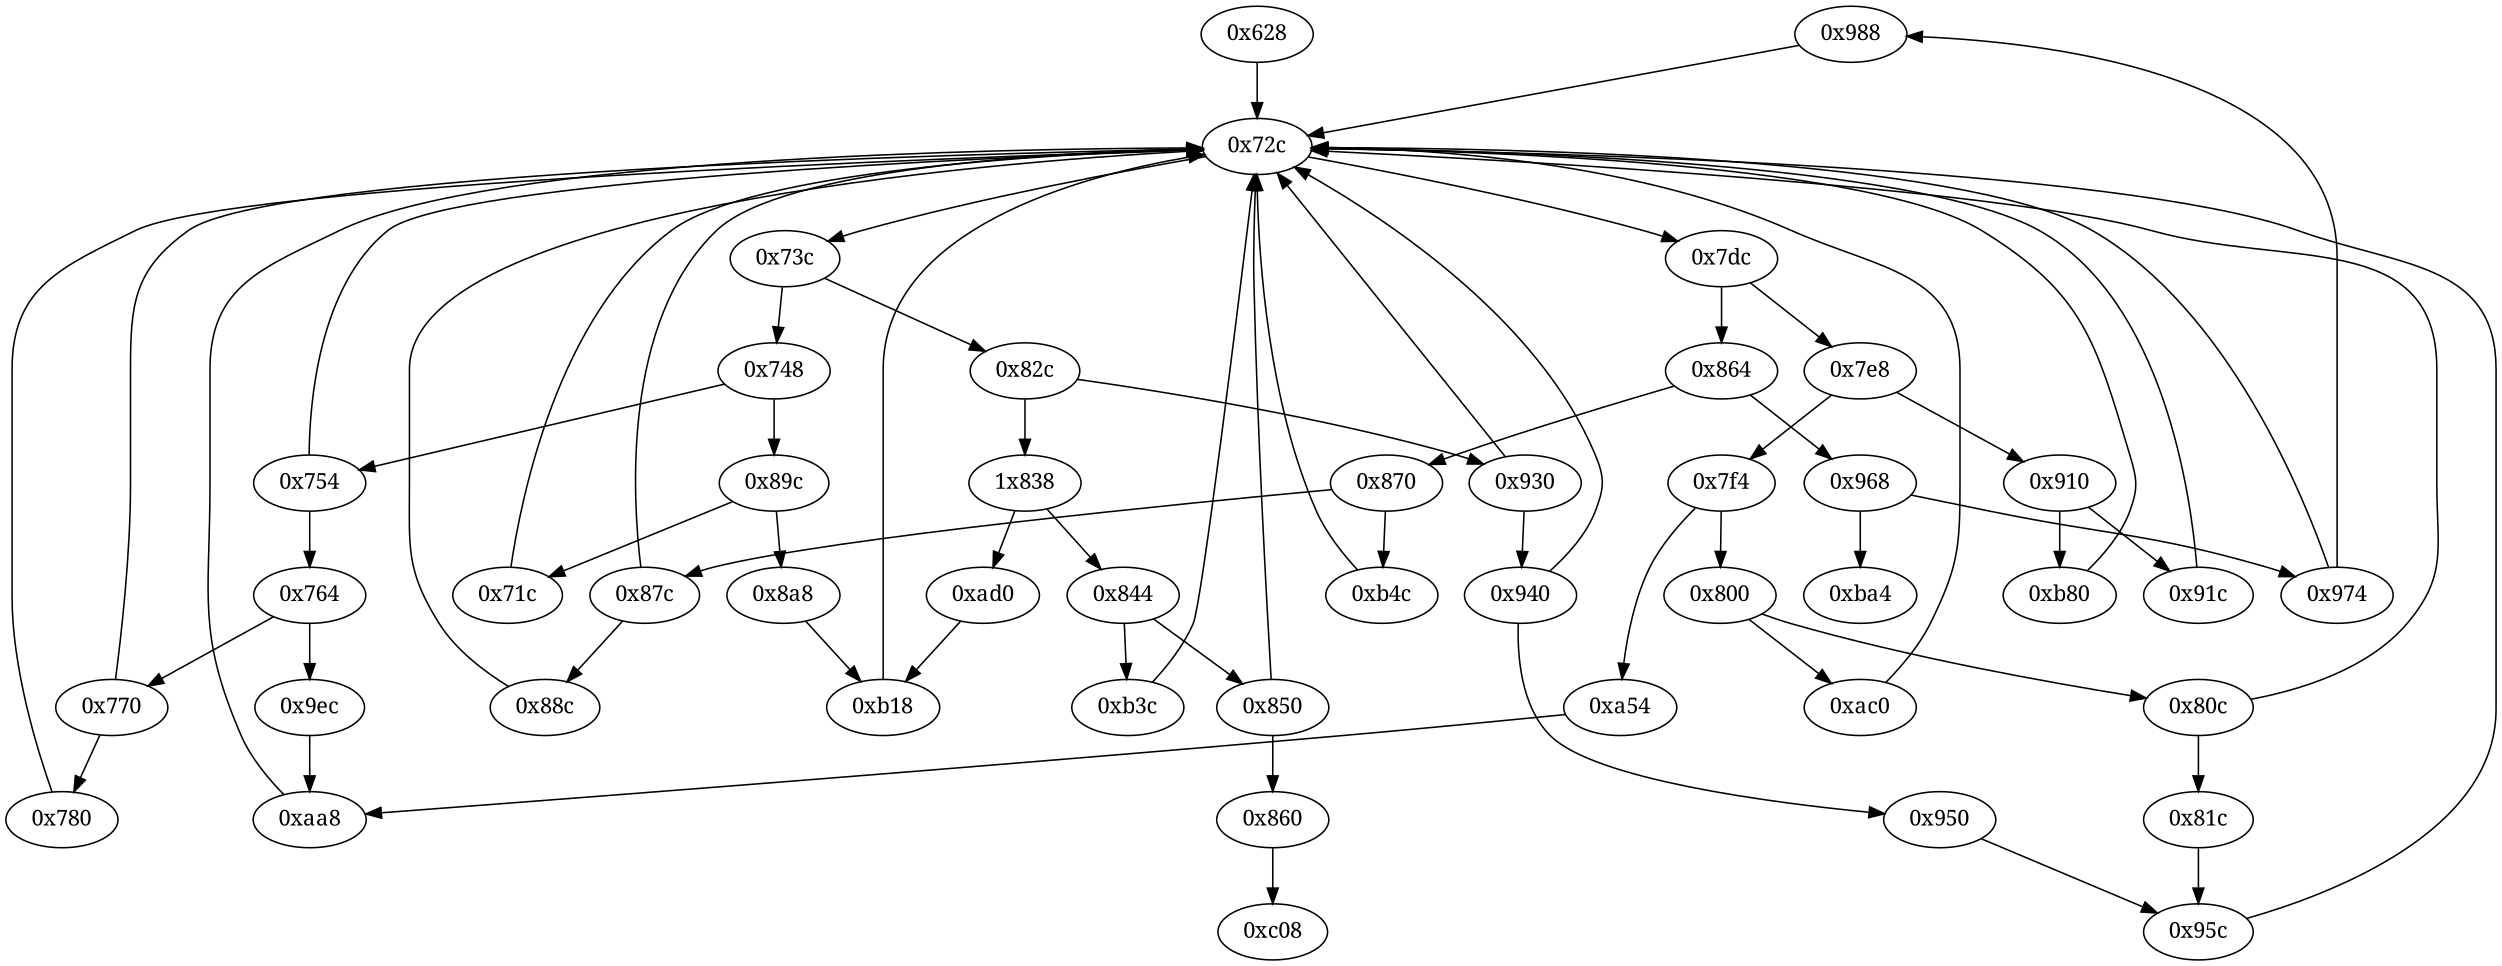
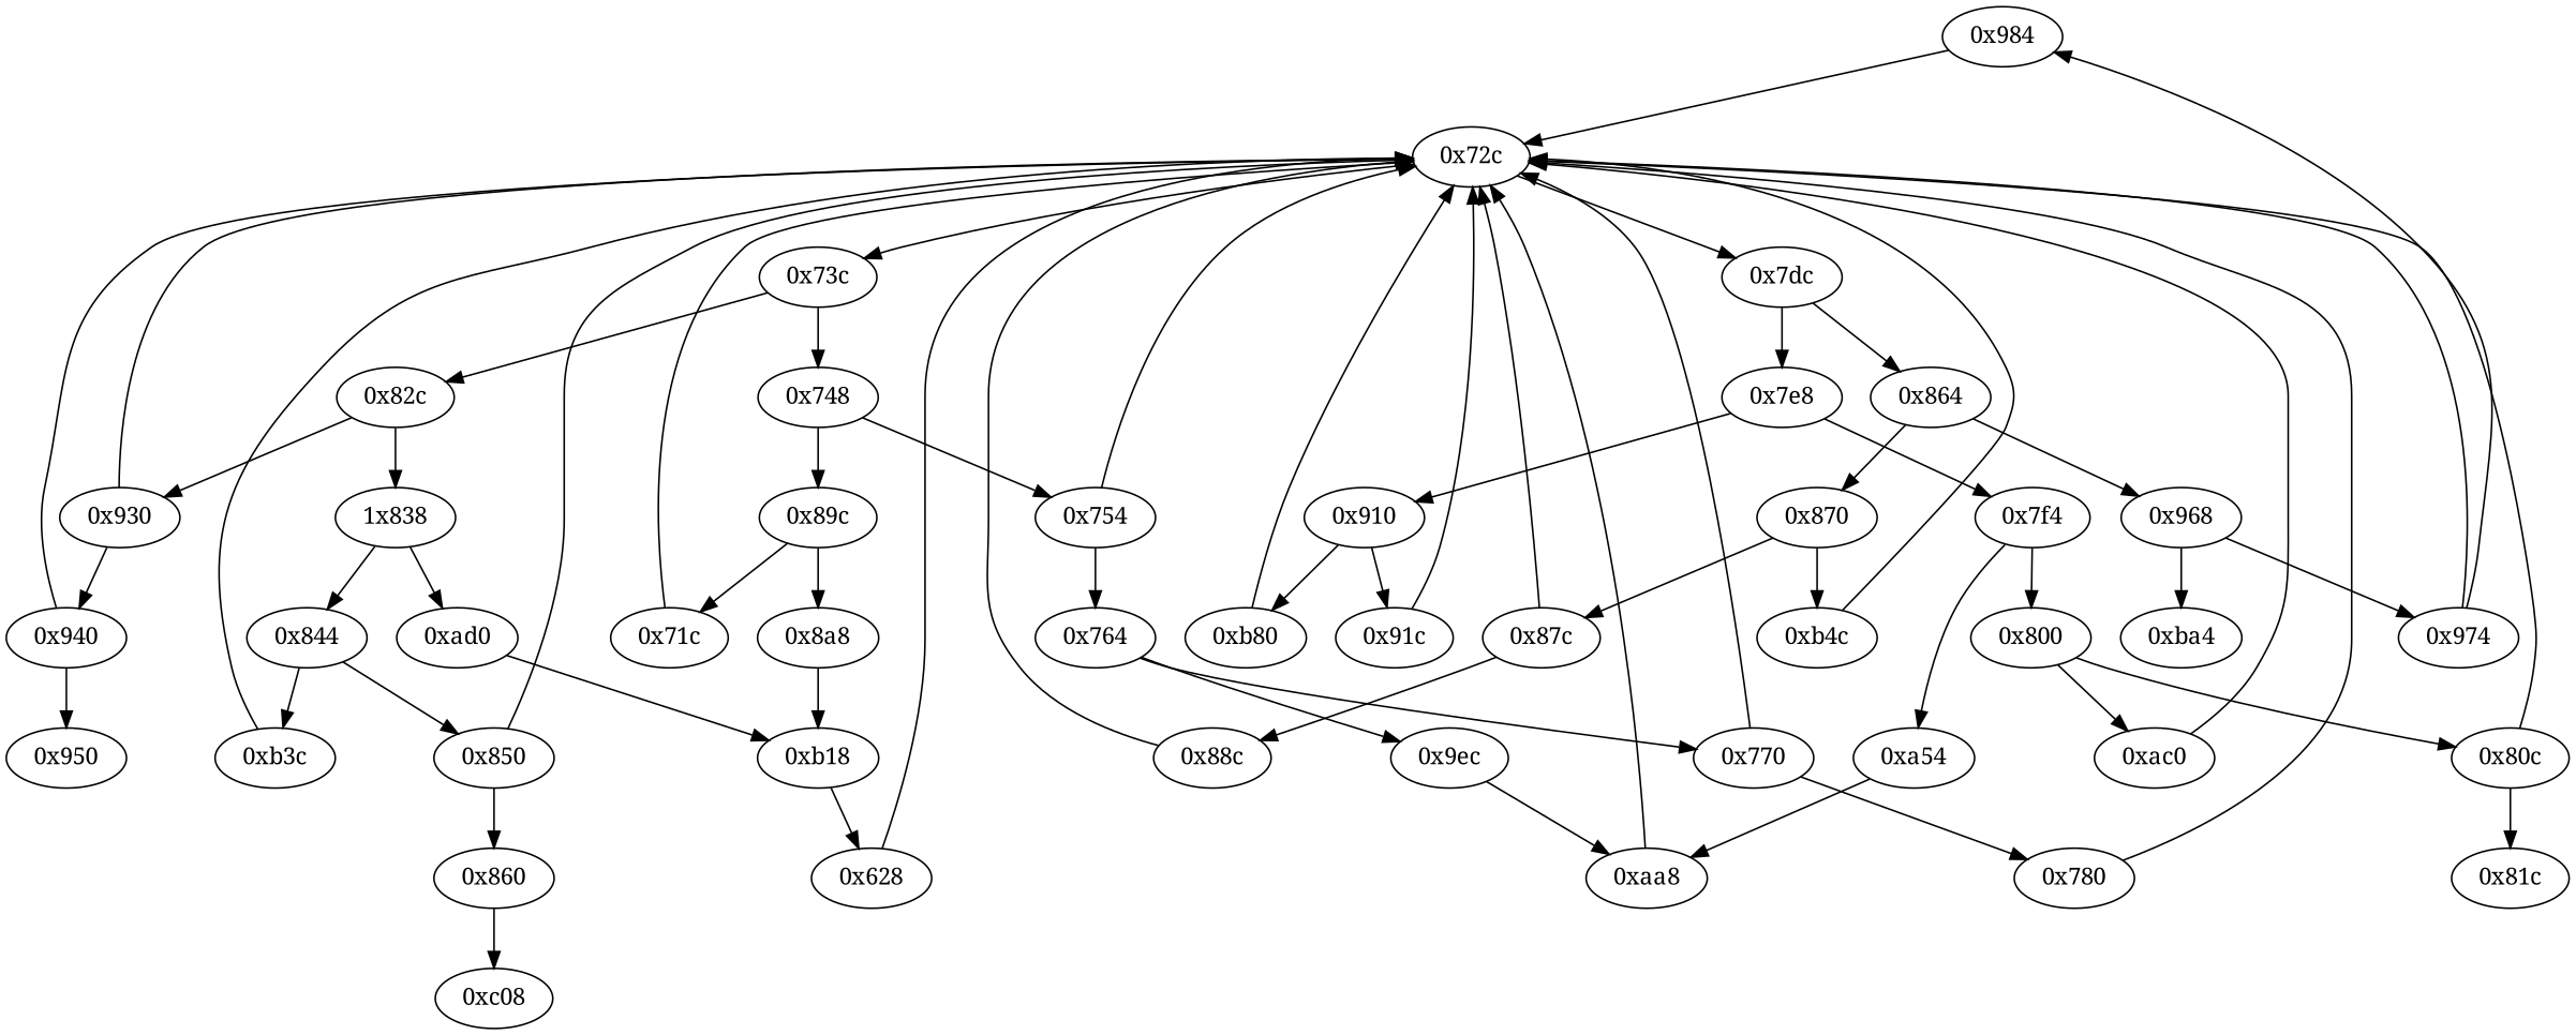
  strict digraph {
    fontname="Noto Serif"
    node [fontname="Noto Serif" opcode="[u'ldr', u'cmp', u'b']"]
    edge [fontname="Noto Serif"]
-   "0x984" [opcode="[u'ldr', u'ldr', u'ldr', u'ldr', u'ldr', u'mov', u'sub', u'cmp', u'sub', u'mov', u'add', u'mul', u'mov', u'mvn', u'orr', u'cmn', u'mov', u'teq', u'ldr', u'mov', u'cmn', u'mov', u'mov', u'cmp', u'mov', u'b']" label="0x988"]
+   "0x984" [opcode="[u'ldr', u'ldr', u'ldr', u'ldr', u'ldr', u'mov', u'sub', u'cmp', u'sub', u'mov', u'add', u'mul', u'mov', u'mvn', u'orr', u'cmn', u'mov', u'teq', u'ldr', u'mov', u'cmn', u'mov', u'mov', u'cmp', u'mov', u'b']"]
    "0x72c" [opcode="[u'mov', u'ldr', u'cmp', u'b']"]
    "0x7dc"
    "0x73c"
    "0x864"
    "0x7e8"
    "0x82c"
    "0x748"
    "0x87c" [opcode="[u'ldr', u'cmp', u'mov', u'b']"]
    "0x88c" [opcode="[u'ldr', u'bl', u'mov', u'b']"]
-   "0x95c" [opcode="[u'cmp', u'mov', u'b']"]
    "0x8a8" [opcode="[u'ldr', u'bl', u'ldr', u'ldr', u'ldr', u'cmp', u'mov', u'mov', u'strb', u'ldr', u'ldr', u'ldr', u'add', u'sub', u'sub', u'mul', u'eor', u'and', u'ldr', u'ldr', u'ldr', u'mov', u'mov', u'cmp', u'mov', u'b']"]
    "0xb18" [opcode="[u'cmp', u'mov', u'mov', u'cmp', u'mov', u'mov', u'teq', u'mov', u'b']"]
    "0x780" [opcode="[u'ldr', u'ldr', u'ldr', u'rsb', u'mvn', u'mul', u'eor', u'and', u'ldr', u'mov', u'mov', u'ldr', u'cmp', u'mov', u'cmp', u'mov', u'mov', u'cmp', u'mov', u'mov', u'teq', u'mov', u'b']"]
    "0xb80" [opcode="[u'ldr', u'bl', u'ldr', u'ldr', u'ldr', u'ldr', u'ldr', u'mov', u'b']"]
    "0x89c"
    "0x71c" [opcode="[u'ldr', u'cmp', u'mov', u'ldr']"]
    "0x940" [opcode="[u'ldr', u'cmp', u'mov', u'b']"]
    "0x950" [opcode="[u'ldrb', u'ldr', u'ldr']"]
    "0xb3c" [opcode="[u'ldr', u'bl', u'mov', u'b']"]
    "0x968"
    "0x870"
    "0xba4" [opcode="[u'ldr', u'mov', u'ldr', u'ldr', u'add', u'sub', u'sub', u'mul', u'mov', u'eor', u'and', u'ldr', u'mov', u'ldr', u'cmp', u'mov', u'teq', u'ldr', u'mov', u'cmp', u'mov', u'mov', u'cmp', u'mov', u'b']"]
    "0x974" [opcode="[u'ldr', u'cmp', u'mov', u'b']"]
    "0xb4c" [opcode="[u'ldrb', u'ldrb', u'ldr', u'eor', u'tst', u'ldr', u'mov', u'cmp', u'mov', u'mov', u'cmp', u'mov', u'b']"]
    "0x9ec" [opcode="[u'ldr', u'mov', u'ldr', u'ldrb', u'str', u'ldr', u'cmp', u'mov', u'mov', u'strb', u'ldr', u'ldr', u'sub', u'mul', u'eor', u'and', u'ldr', u'mov', u'mov', u'ldr', u'ldr', u'cmp', u'mov', u'teq', u'ldr', u'b']"]
    "0xaa8" [opcode="[u'mov', u'cmp', u'mov', u'cmp', u'mov', u'b']"]
    "0x860" [opcode="[u'b']"]
    "0xc08" [opcode="[u'mov', u'sub', u'pop']"]
    "0x7f4"
    "0x910"
    n32 [label="1x838"]
    "0x930" [opcode="[u'ldr', u'cmp', u'mov', u'b']"]
    "0x754" [opcode="[u'ldr', u'cmp', u'mov', u'b']"]
    "0xa54" [opcode="[u'ldr', u'bl', u'ldr', u'mov', u'ldr', u'ldr', u'sub', u'sub', u'add', u'mul', u'eor', u'and', u'ldr', u'mov', u'mov', u'ldr', u'ldr', u'cmp', u'mov', u'teq', u'ldr']"]
    "0x800"
    "0x91c" [opcode="[u'ldr', u'cmp', u'mov', u'mov', u'b']"]
    "0x80c" [opcode="[u'ldr', u'cmp', u'mov', u'b']"]
    "0xac0" [opcode="[u'ldr', u'bl', u'ldr', u'b']"]
    "0x844"
    "0x850" [opcode="[u'ldr', u'cmp', u'mov', u'b']"]
    "0x81c" [opcode="[u'ldrb', u'ldr', u'ldr', u'b']"]
    "0x764"
    "0x770" [opcode="[u'ldr', u'cmp', u'mov', u'b']"]
    "0xad0" [opcode="[u'ldr', u'bl', u'ldr', u'ldr', u'ldr', u'ldr', u'sub', u'sub', u'add', u'mul', u'eor', u'and', u'ldr', u'ldr', u'mov', u'mov', u'cmp', u'mov']"]
    "0x628" [opcode="[u'push', u'add', u'sub', u'ldr', u'str', u'mvn', u'ldr', u'ldr', u'add', u'sub', u'sub', u'mul', u'mov', u'eor', u'tst', u'ldr', u'mov', u'mov', u'strb', u'ldr', u'cmp', u'mov', u'strb', u'ldr', u'ldr', u'str', u'ldr', u'ldr', u'str', u'ldr', u'str', u'ldr', u'ldr', u'str', u'ldr', u'str', u'ldr', u'ldr', u'ldr', u'ldr', u'add', u'str', u'ldr', u'add', u'str', u'ldr', u'add', u'str', u'ldr', u'add', u'str', u'ldr', u'add', u'str', u'ldr', u'add', u'str', u'ldr', u'add', u'str', u'b']"]
    "0x984" -> "0x72c"
    "0x72c" -> "0x7dc"
    "0x72c" -> "0x73c"
    "0x7dc" -> "0x864"
    "0x7dc" -> "0x7e8"
    "0x73c" -> "0x82c"
    "0x73c" -> "0x748"
    "0x864" -> "0x968"
    "0x864" -> "0x870"
    "0x7e8" -> "0x7f4"
    "0x7e8" -> "0x910"
    "0x82c" -> n32
    "0x82c" -> "0x930"
    "0x748" -> "0x89c"
    "0x748" -> "0x754"
    "0x87c" -> "0x72c"
    "0x87c" -> "0x88c"
    "0x88c" -> "0x72c"
-   "0x95c" -> "0x72c"
    "0x8a8" -> "0xb18"
-   "0xb18" -> "0x72c"
+   "0xb18" -> "0x628"
    "0x780" -> "0x72c"
    "0xb80" -> "0x72c"
    "0x89c" -> "0x8a8"
    "0x89c" -> "0x71c"
    "0x71c" -> "0x72c"
    "0x940" -> "0x72c"
    "0x940" -> "0x950"
-   "0x950" -> "0x95c"
    "0xb3c" -> "0x72c"
    "0x968" -> "0xba4"
    "0x968" -> "0x974"
    "0x870" -> "0x87c"
    "0x870" -> "0xb4c"
    "0x974" -> "0x984"
    "0x974" -> "0x72c"
    "0xb4c" -> "0x72c"
    "0x9ec" -> "0xaa8"
    "0xaa8" -> "0x72c"
    "0x860" -> "0xc08"
    "0x7f4" -> "0xa54"
    "0x7f4" -> "0x800"
    "0x910" -> "0xb80"
    "0x910" -> "0x91c"
    n32 -> "0x844"
    n32 -> "0xad0"
    "0x930" -> "0x72c"
    "0x930" -> "0x940"
    "0x754" -> "0x72c"
    "0x754" -> "0x764"
    "0xa54" -> "0xaa8"
    "0x800" -> "0x80c"
    "0x800" -> "0xac0"
    "0x91c" -> "0x72c"
    "0x80c" -> "0x72c"
    "0x80c" -> "0x81c"
    "0xac0" -> "0x72c"
    "0x844" -> "0xb3c"
    "0x844" -> "0x850"
    "0x850" -> "0x72c"
    "0x850" -> "0x860"
-   "0x81c" -> "0x95c"
    "0x764" -> "0x9ec"
    "0x764" -> "0x770"
    "0x770" -> "0x72c"
    "0x770" -> "0x780"
    "0xad0" -> "0xb18"
    "0x628" -> "0x72c"
  }
